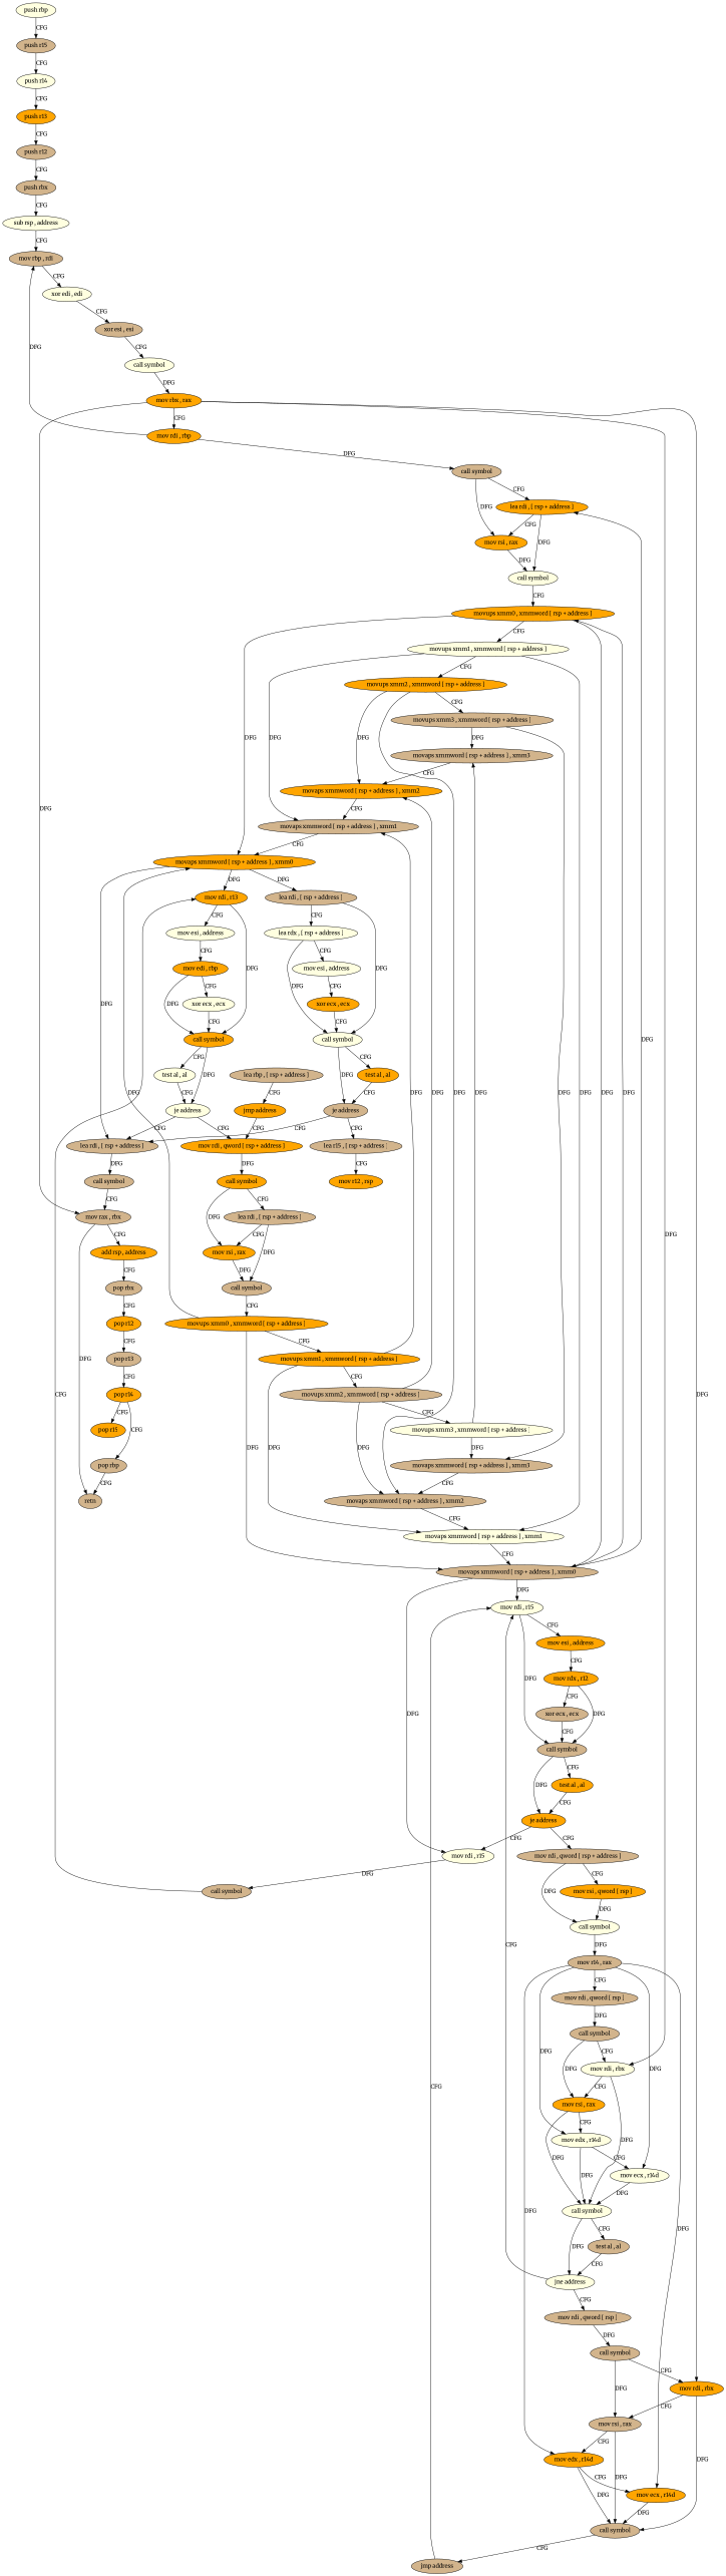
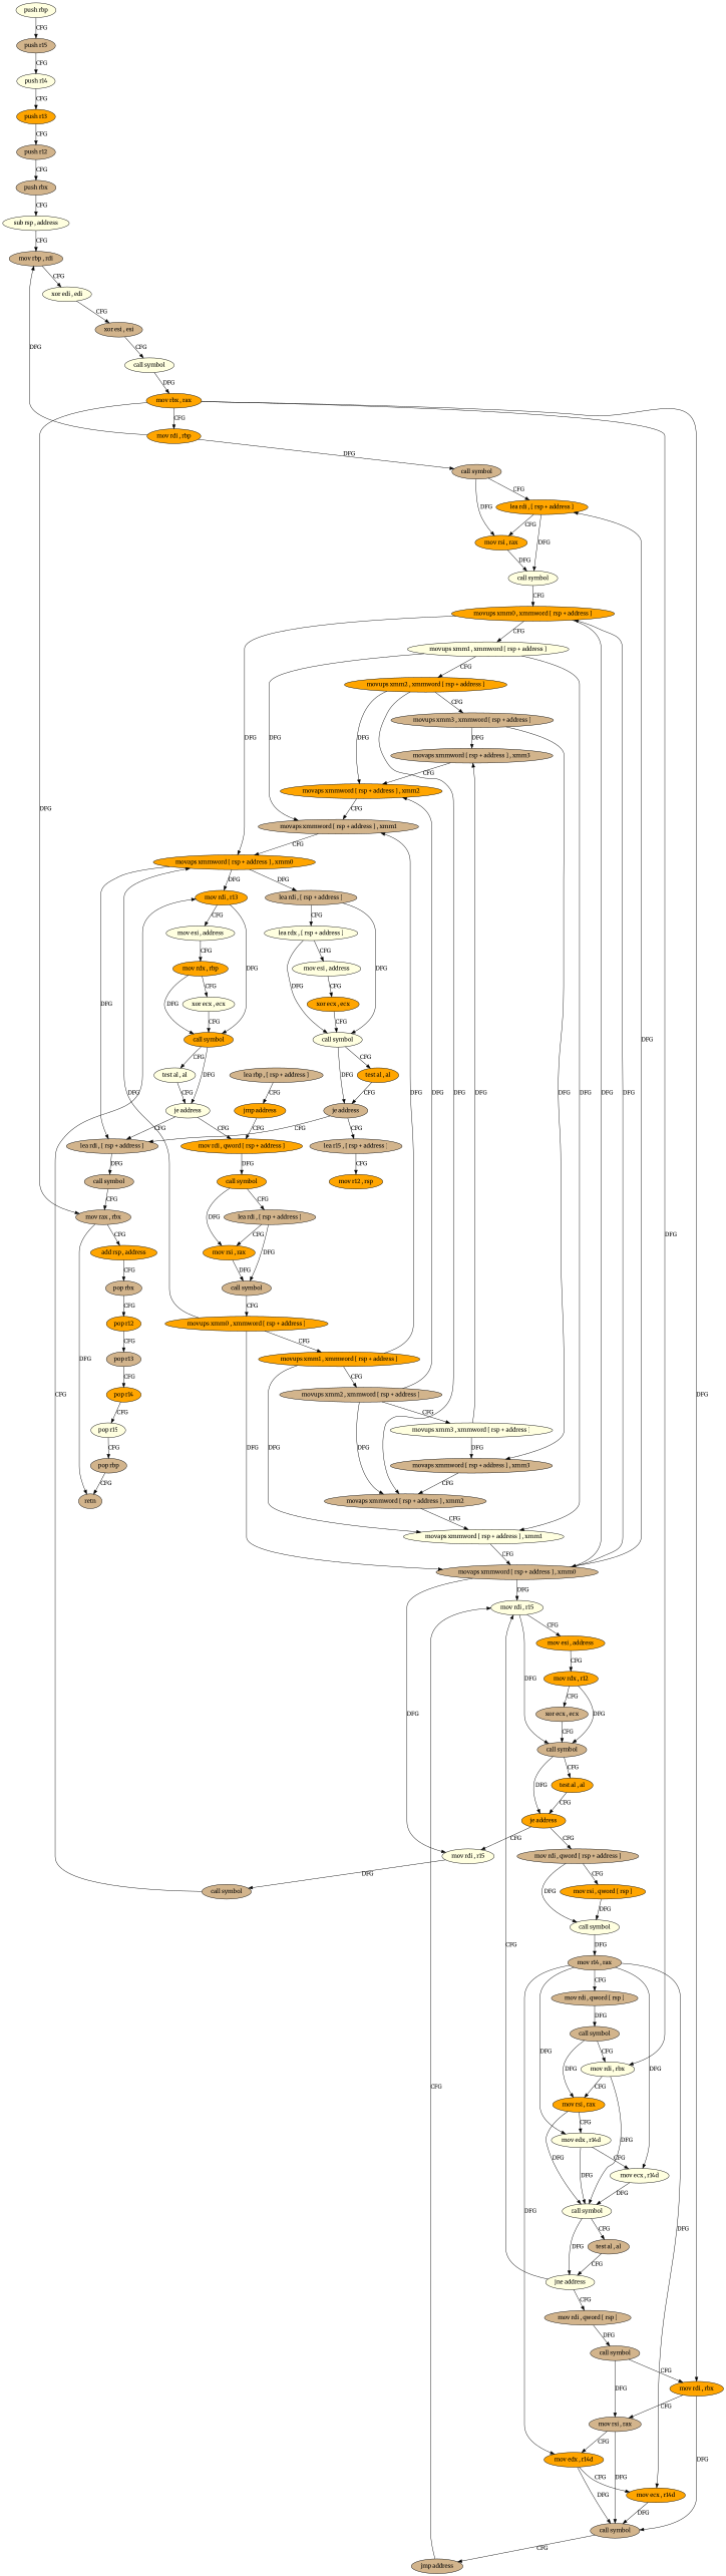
  digraph {
    fontname=Merriweather
    node [fillcolor=tan fontname=Merriweather style=filled]
    edge [fontname=Merriweather]
    n1 [fillcolor=lightyellow label="push rbp"]
    n2 [label="push r15"]
    n3 [fillcolor=lightyellow label="push r14"]
    n4 [fillcolor=orange label="push r13"]
    n5 [label="push r12"]
    n6 [label="push rbx"]
    n7 [fillcolor=lightyellow label="sub rsp , address"]
    n8 [label="mov rbp , rdi"]
    n9 [fillcolor=lightyellow label="xor edi , edi"]
    n10 [label="xor esi , esi"]
    n11 [fillcolor=orange label="mov rdi , rbp"]
    n12 [label="call symbol"]
    n13 [fillcolor=lightyellow label="call symbol"]
    n14 [fillcolor=orange label="mov rbx , rax"]
    n15 [label="mov rax , rbx"]
    n16 [fillcolor=lightyellow label="mov rdi , rbx"]
    n17 [fillcolor=orange label="mov rdi , rbx"]
    n18 [fillcolor=orange label="add rsp , address"]
    n19 [label=retn]
    n20 [fillcolor=orange label="mov rsi , rax"]
    n21 [fillcolor=lightyellow label="call symbol"]
    n22 [label="mov rsi , rax"]
    n23 [label="call symbol"]
    n24 [fillcolor=orange label="lea rdi , [ rsp + address ]"]
    n25 [fillcolor=orange label="mov rsi , rax"]
    n26 [fillcolor=lightyellow label="call symbol"]
    n27 [fillcolor=orange label="movups xmm0 , xmmword [ rsp + address ]"]
    n28 [fillcolor=lightyellow label="movups xmm1 , xmmword [ rsp + address ]"]
    n29 [fillcolor=orange label="movaps xmmword [ rsp + address ] , xmm0"]
    n30 [label="movaps xmmword [ rsp + address ] , xmm0"]
    n31 [fillcolor=orange label="movups xmm2 , xmmword [ rsp + address ]"]
    n32 [label="movaps xmmword [ rsp + address ] , xmm1"]
    n33 [fillcolor=lightyellow label="movaps xmmword [ rsp + address ] , xmm1"]
    n34 [label="lea rdi , [ rsp + address ]"]
    n35 [label="lea rdi , [ rsp + address ]"]
    n36 [fillcolor=orange label="mov rdi , r13"]
    n37 [fillcolor=lightyellow label="mov rdi , r15"]
    n38 [fillcolor=lightyellow label="mov rdi , r15"]
    n39 [label="movups xmm3 , xmmword [ rsp + address ]"]
    n40 [fillcolor=orange label="movaps xmmword [ rsp + address ] , xmm2"]
    n41 [label="movaps xmmword [ rsp + address ] , xmm2"]
    n42 [label="movaps xmmword [ rsp + address ] , xmm3"]
    n43 [label="movaps xmmword [ rsp + address ] , xmm3"]
    n44 [fillcolor=lightyellow label="lea rdx , [ rsp + address ]"]
    n45 [fillcolor=lightyellow label="call symbol"]
    n46 [label="call symbol"]
    n47 [fillcolor=lightyellow label="mov esi , address"]
    n48 [fillcolor=orange label="call symbol"]
    n49 [fillcolor=lightyellow label="mov esi , address"]
    n50 [fillcolor=orange label="test al , al"]
    n51 [label="je address"]
    n52 [fillcolor=orange label="xor ecx , ecx"]
    n53 [label="lea r15 , [ rsp + address ]"]
    n54 [fillcolor=orange label="mov r12 , rsp"]
    n55 [label="pop rbx"]
    n56 [fillcolor=orange label="pop r12"]
    n57 [label="pop r13"]
    n58 [fillcolor=orange label="pop r14"]
-   n59 [fillcolor=orange label="pop r15"]
+   n59 [fillcolor=lightyellow label="pop r15"]
    n60 [label="pop rbp"]
    n61 [label="lea rbp , [ rsp + address ]"]
    n62 [fillcolor=orange label="jmp address"]
    n63 [fillcolor=orange label="mov rdi , qword [ rsp + address ]"]
    n64 [fillcolor=orange label="call symbol"]
    n65 [label="lea rdi , [ rsp + address ]"]
    n66 [fillcolor=orange label="mov rsi , rax"]
    n67 [label="call symbol"]
    n68 [fillcolor=orange label="movups xmm0 , xmmword [ rsp + address ]"]
    n69 [fillcolor=orange label="movups xmm1 , xmmword [ rsp + address ]"]
    n70 [label="movups xmm2 , xmmword [ rsp + address ]"]
    n71 [fillcolor=lightyellow label="movups xmm3 , xmmword [ rsp + address ]"]
    n72 [fillcolor=orange label="mov esi , address"]
    n73 [label="call symbol"]
    n74 [label="call symbol"]
    n75 [fillcolor=orange label="mov rdx , r12"]
    n76 [fillcolor=orange label="test al , al"]
    n77 [fillcolor=orange label="je address"]
-   n78 [fillcolor=orange label="mov edi , rbp"]
+   n78 [fillcolor=orange label="mov rdx , rbp"]
    n79 [fillcolor=lightyellow label="test al , al"]
    n80 [fillcolor=lightyellow label="je address"]
    n81 [fillcolor=lightyellow label="xor ecx , ecx"]
    n82 [label="mov rdi , qword [ rsp + address ]"]
    n83 [fillcolor=orange label="mov rsi , qword [ rsp ]"]
    n84 [fillcolor=lightyellow label="call symbol"]
    n85 [label="mov r14 , rax"]
    n86 [label="mov rdi , qword [ rsp ]"]
    n87 [fillcolor=lightyellow label="mov edx , r14d"]
    n88 [fillcolor=lightyellow label="mov ecx , r14d"]
    n89 [fillcolor=orange label="mov edx , r14d"]
    n90 [fillcolor=orange label="mov ecx , r14d"]
    n91 [label="call symbol"]
    n92 [label="test al , al"]
    n93 [fillcolor=lightyellow label="jne address"]
    n94 [label="mov rdi , qword [ rsp ]"]
    n95 [label="call symbol"]
    n96 [label="xor ecx , ecx"]
    n97 [label="jmp address"]
    n1 -> n2 [label=CFG]
    n2 -> n3 [label=CFG]
    n3 -> n4 [label=CFG]
    n4 -> n5 [label=CFG]
    n5 -> n6 [label=CFG]
    n6 -> n7 [label=CFG]
    n7 -> n8 [label=CFG]
    n8 -> n9 [label=CFG]
    n9 -> n10 [label=CFG]
    n10 -> n13 [label=CFG]
    n11 -> n8 [label=DFG]
    n11 -> n12 [label=DFG]
    n12 -> n24 [label=CFG]
    n12 -> n25 [label=DFG]
    n13 -> n14 [label=DFG]
    n14 -> n11 [label=CFG]
    n14 -> n15 [label=DFG]
    n14 -> n16 [label=DFG]
    n14 -> n17 [label=DFG]
    n15 -> n18 [label=CFG]
    n15 -> n19 [label=DFG]
    n16 -> n20 [label=CFG]
    n16 -> n21 [label=DFG]
    n17 -> n22 [label=CFG]
    n17 -> n23 [label=DFG]
    n18 -> n55 [label=CFG]
    n20 -> n21 [label=DFG]
    n20 -> n87 [label=CFG]
    n21 -> n92 [label=CFG]
    n21 -> n93 [label=DFG]
    n22 -> n23 [label=DFG]
    n22 -> n89 [label=CFG]
    n23 -> n97 [label=CFG]
    n24 -> n25 [label=CFG]
    n24 -> n26 [label=DFG]
    n25 -> n26 [label=DFG]
    n26 -> n27 [label=CFG]
    n27 -> n28 [label=CFG]
    n27 -> n29 [label=DFG]
    n27 -> n30 [label=DFG]
    n28 -> n31 [label=CFG]
    n28 -> n32 [label=DFG]
    n28 -> n33 [label=DFG]
    n29 -> n34 [label=DFG]
    n29 -> n35 [label=DFG]
    n29 -> n36 [label=DFG]
    n30 -> n24 [label=DFG]
    n30 -> n27 [label=DFG]
    n30 -> n37 [label=DFG]
    n30 -> n38 [label=DFG]
    n31 -> n39 [label=CFG]
    n31 -> n40 [label=DFG]
    n31 -> n41 [label=DFG]
    n32 -> n29 [label=CFG]
    n33 -> n30 [label=CFG]
    n34 -> n44 [label=CFG]
    n34 -> n45 [label=DFG]
    n35 -> n46 [label=DFG]
    n36 -> n47 [label=CFG]
    n36 -> n48 [label=DFG]
    n37 -> n72 [label=CFG]
    n37 -> n73 [label=DFG]
    n38 -> n74 [label=DFG]
    n39 -> n42 [label=DFG]
    n39 -> n43 [label=DFG]
    n40 -> n32 [label=CFG]
    n41 -> n33 [label=CFG]
    n42 -> n40 [label=CFG]
    n43 -> n41 [label=CFG]
    n44 -> n45 [label=DFG]
    n44 -> n49 [label=CFG]
    n45 -> n50 [label=CFG]
    n45 -> n51 [label=DFG]
    n46 -> n15 [label=CFG]
    n47 -> n78 [label=CFG]
    n48 -> n79 [label=CFG]
    n48 -> n80 [label=DFG]
    n49 -> n52 [label=CFG]
    n50 -> n51 [label=CFG]
    n51 -> n35 [label=CFG]
    n51 -> n53 [label=CFG]
    n52 -> n45 [label=CFG]
    n53 -> n54 [label=CFG]
    n55 -> n56 [label=CFG]
    n56 -> n57 [label=CFG]
    n57 -> n58 [label=CFG]
    n58 -> n59 [label=CFG]
-   n58 -> n60 [label=CFG]
+   n59 -> n60 [label=CFG]
    n60 -> n19 [label=CFG]
    n61 -> n62 [label=CFG]
    n62 -> n63 [label=CFG]
    n63 -> n64 [label=DFG]
    n64 -> n65 [label=CFG]
    n64 -> n66 [label=DFG]
    n65 -> n66 [label=CFG]
    n65 -> n67 [label=DFG]
    n66 -> n67 [label=DFG]
    n67 -> n68 [label=CFG]
    n68 -> n29 [label=DFG]
    n68 -> n30 [label=DFG]
    n68 -> n69 [label=CFG]
    n69 -> n32 [label=DFG]
    n69 -> n33 [label=DFG]
    n69 -> n70 [label=CFG]
    n70 -> n40 [label=DFG]
    n70 -> n41 [label=DFG]
    n70 -> n71 [label=CFG]
    n71 -> n42 [label=DFG]
    n71 -> n43 [label=DFG]
    n72 -> n75 [label=CFG]
    n73 -> n76 [label=CFG]
    n73 -> n77 [label=DFG]
    n74 -> n36 [label=CFG]
    n75 -> n73 [label=DFG]
    n75 -> n96 [label=CFG]
    n76 -> n77 [label=CFG]
    n77 -> n38 [label=CFG]
    n77 -> n82 [label=CFG]
    n78 -> n48 [label=DFG]
    n78 -> n81 [label=CFG]
    n79 -> n80 [label=CFG]
    n80 -> n35 [label=CFG]
    n80 -> n63 [label=CFG]
    n81 -> n48 [label=CFG]
    n82 -> n83 [label=CFG]
    n82 -> n84 [label=DFG]
    n83 -> n84 [label=DFG]
    n84 -> n85 [label=DFG]
    n85 -> n86 [label=CFG]
    n85 -> n87 [label=DFG]
    n85 -> n88 [label=DFG]
    n85 -> n89 [label=DFG]
    n85 -> n90 [label=DFG]
    n86 -> n91 [label=DFG]
    n87 -> n21 [label=DFG]
    n87 -> n88 [label=CFG]
    n88 -> n21 [label=DFG]
    n89 -> n23 [label=DFG]
    n89 -> n90 [label=CFG]
    n90 -> n23 [label=DFG]
    n91 -> n16 [label=CFG]
    n91 -> n20 [label=DFG]
    n92 -> n93 [label=CFG]
    n93 -> n37 [label=CFG]
    n93 -> n94 [label=CFG]
    n94 -> n95 [label=DFG]
    n95 -> n17 [label=CFG]
    n95 -> n22 [label=DFG]
    n96 -> n73 [label=CFG]
    n97 -> n37 [label=CFG]
  }
